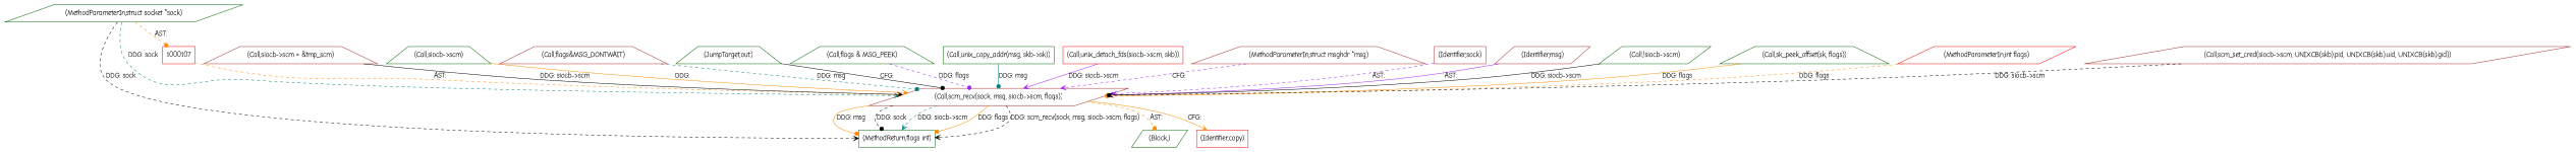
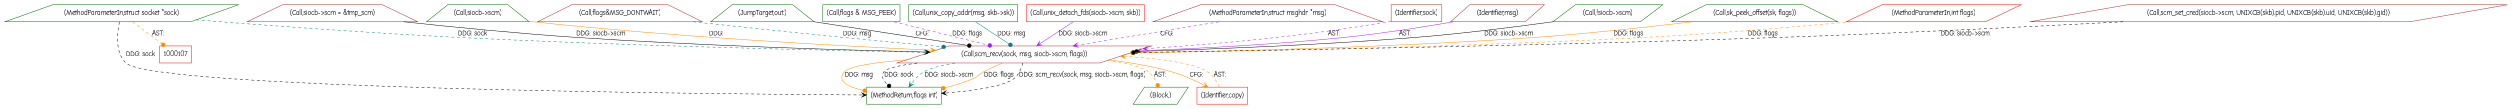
  digraph {
    fontname="Comic Neue"
    node [color=darkgreen fontname="Comic Neue" shape=parallelogram]
    edge [arrowhead=vee color=darkorange fontname="Comic Neue" style=dashed]
    n1 [label="(MethodParameterIn,struct socket *sock)"]
    n2 [color=brown label="(Call,scm_recv(sock, msg, siocb->scm, flags))"]
    n3 [label="(MethodReturn,flags int)" shape=box]
    1000107 [color=red shape=box]
    n5 [label="(Block,)"]
    n6 [color=red label="(Identifier,copy)" shape=box]
    n7 [color=brown label="(Call,siocb->scm = &tmp_scm)" shape=trapezium]
    n8 [label="(Call,siocb->scm)" shape=trapezium]
    n9 [color=brown label="(Call,flags&MSG_DONTWAIT)" shape=trapezium]
    n10 [label="(JumpTarget,out:)" shape=trapezium]
-   n11 [label="(Call,flags & MSG_PEEK)" shape=trapezium]
+   n11 [label="(Call,flags & MSG_PEEK)" shape=box]
    n12 [label="(Call,unix_copy_addr(msg, skb->sk))" shape=box]
    n13 [color=red label="(Call,unix_detach_fds(siocb->scm, skb))" shape=box]
    n14 [color=brown label="(MethodParameterIn,struct msghdr *msg)" shape=trapezium]
    n15 [color=brown label="(Identifier,sock)" shape=box]
    n16 [color=brown label="(Identifier,msg)"]
    n17 [label="(Call,!siocb->scm)"]
    n18 [label="(Call,sk_peek_offset(sk, flags))" shape=trapezium]
    n19 [color=red label="(MethodParameterIn,int flags)"]
    n20 [color=brown label="(Call,scm_set_cred(siocb->scm, UNIXCB(skb).pid, UNIXCB(skb).uid, UNIXCB(skb).gid))"]
    n1 -> n2 [color=teal label="DDG: sock"]
    n1 -> n3 [color=black label="DDG: sock"]
    n1 -> 1000107 [arrowhead=dot label="AST: "]
    n2 -> n3 [arrowhead=dot label="DDG: msg" style=solid]
    n2 -> n3 [arrowhead=dot color=black label="DDG: sock"]
    n2 -> n3 [color=teal label="DDG: siocb->scm"]
    n2 -> n3 [arrowhead=dot label="DDG: flags" style=solid]
    n2 -> n3 [color=black label="DDG: scm_recv(sock, msg, siocb->scm, flags)"]
    n2 -> n5 [arrowhead=dot label="AST: "]
    n2 -> n6 [label="CFG: " style=solid]
-   1000107 -> n2 [label="AST: "]
+   n6 -> n2 [label="AST: "]
    n7 -> n2 [color=black label="DDG: siocb->scm" style=solid]
    n8 -> n2 [label="DDG: " style=solid]
    n9 -> n2 [arrowhead=dot color=teal label="DDG: msg"]
    n10 -> n2 [arrowhead=dot color=black label="CFG: " style=solid]
    n11 -> n2 [arrowhead=dot color=purple label="DDG: flags"]
    n12 -> n2 [arrowhead=dot color=teal label="DDG: msg" style=solid]
    n13 -> n2 [color=purple label="DDG: siocb->scm" style=solid]
    n14 -> n2 [color=purple label="CFG: "]
    n15 -> n2 [color=purple label="AST: "]
    n16 -> n2 [color=purple label="AST: " style=solid]
-   n17 -> n2 [color=black label="DDG: siocb->scm" style=solid]
+   n17 -> n2 [arrowhead=dot color=black label="DDG: siocb->scm" style=solid]
    n18 -> n2 [arrowhead=dot label="DDG: flags" style=solid]
    n19 -> n2 [arrowhead=dot label="DDG: flags"]
    n20 -> n2 [arrowhead=dot color=black label="DDG: siocb->scm"]
  }
